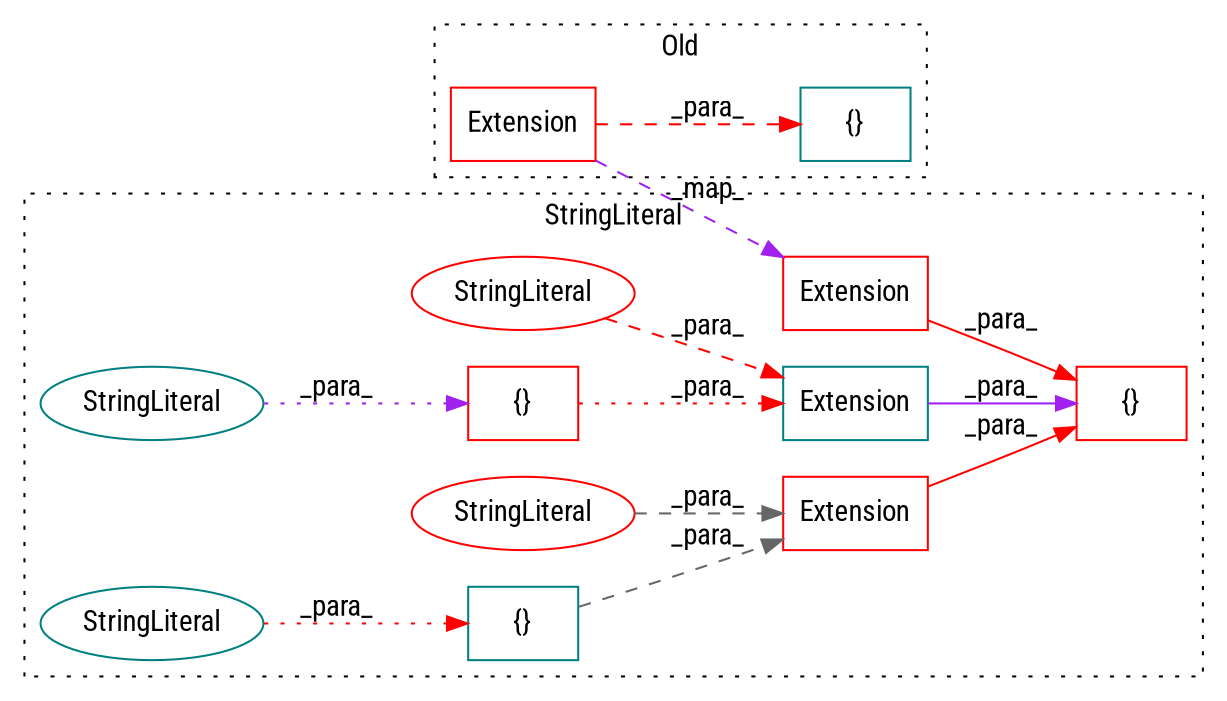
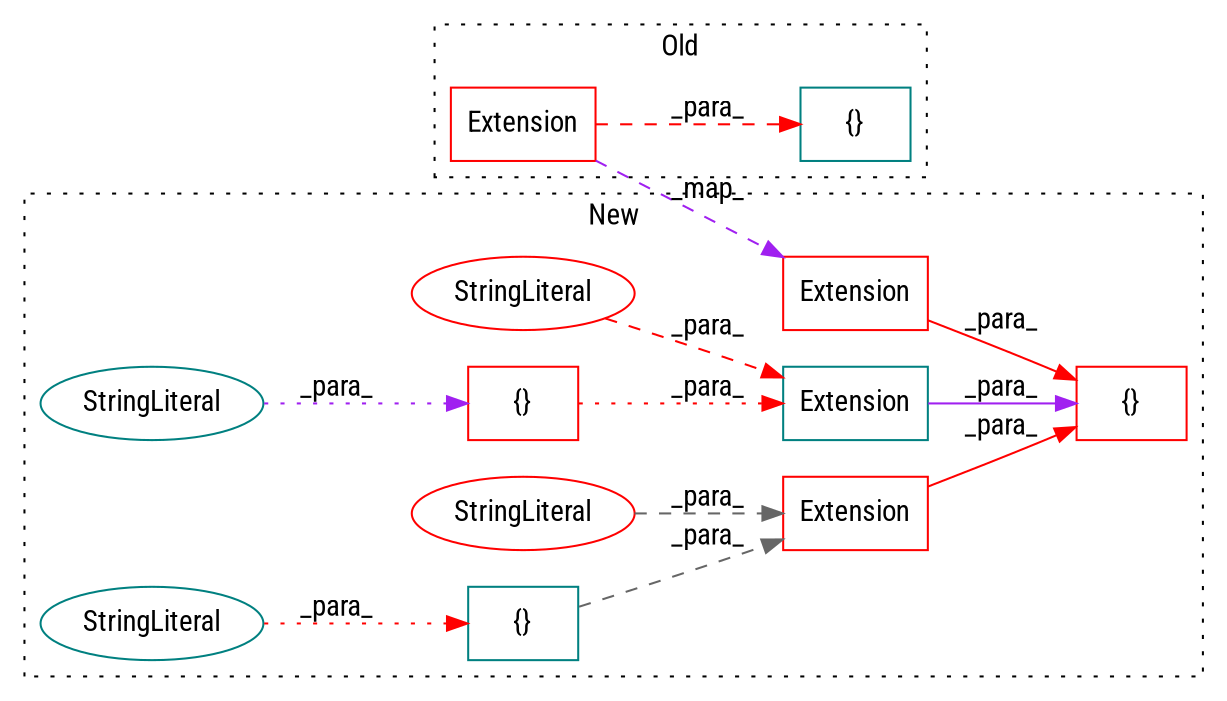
  digraph {
    rankdir=LR
    fontname="Roboto Condensed"
    node [a=32 l="10,1" shape=box color=red fontname="Roboto Condensed"]
    edge [color=red style=dashed fontname="Roboto Condensed"]
    n1 [label=Extension s="941,1105"]
    n2 [a=4 l="1,1" label="{}" s="940,1106" color=teal]
    n3 [label=Extension s="1405,1569"]
    n4 [a=4 l="1,1" label="{}" s="1404,1806"]
    n5 [label=Extension s="1722,1805" color=teal]
    n6 [a=4 l="1,1" label="{}" s="1772,1804"]
    n7 [a=45 l=27 label=StringLiteral s=1732 shape=ellipse]
    n8 [a=45 l=31 label=StringLiteral s=1773 shape=ellipse color=teal]
    n9 [label=Extension s="1571,1720"]
    n10 [a=4 l="1,1" label="{}" s="1624,1662" color=teal]
    n11 [a=45 l=30 label=StringLiteral s=1581 shape=ellipse]
    n12 [a=45 l=37 label=StringLiteral s=1625 shape=ellipse color=teal]
    subgraph cluster_1 {
      label=Old
      style=dotted
      n1
      n2
    }
    subgraph cluster_2 {
-     label=StringLiteral
+     label=New
      style=dotted
      n3
      n4
      n5
      n6
      n7
      n8
      n9
      n10
      n11
      n12
    }
    n1 -> n2 [label=_para_]
    n1 -> n3 [label=_map_ color=purple]
    n3 -> n4 [label=_para_ style=solid]
    n5 -> n4 [label=_para_ color=purple style=solid]
    n6 -> n5 [label=_para_ style=dotted]
    n7 -> n5 [label=_para_]
    n8 -> n6 [label=_para_ color=purple style=dotted]
    n9 -> n4 [label=_para_ style=solid]
    n10 -> n9 [label=_para_ color=gray40]
    n11 -> n9 [label=_para_ color=gray40]
    n12 -> n10 [label=_para_ style=dotted]
  }
